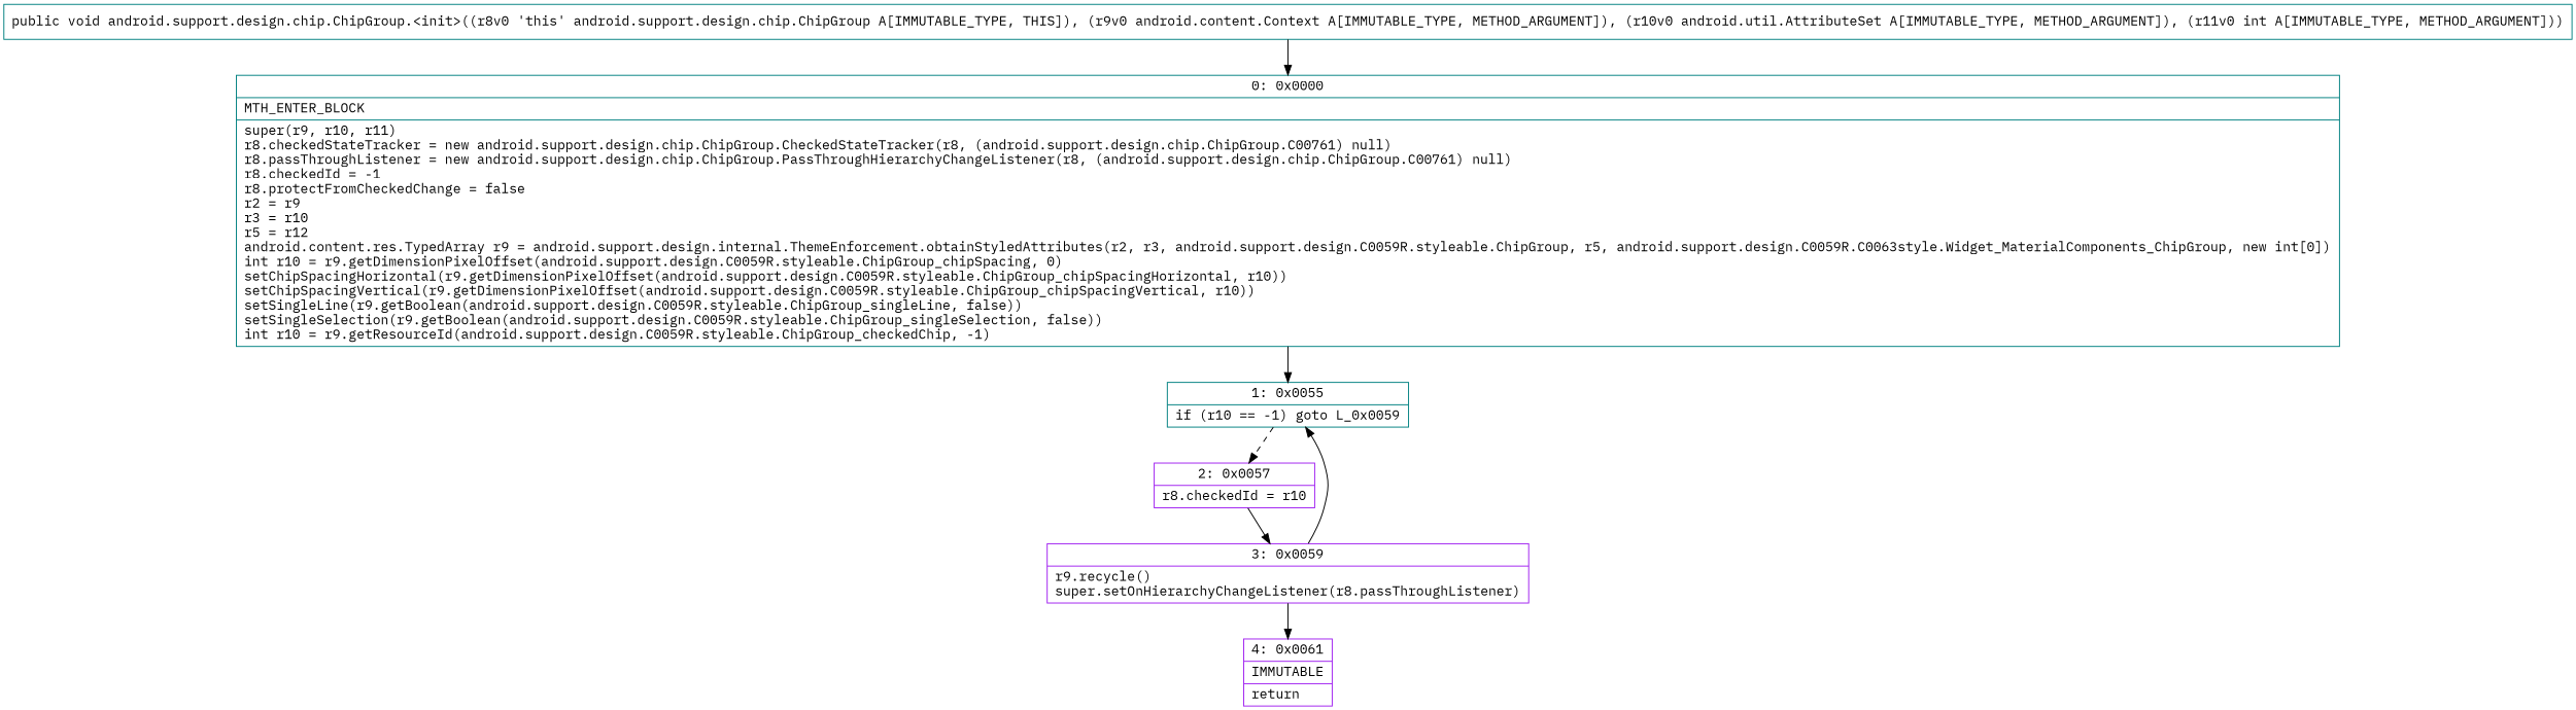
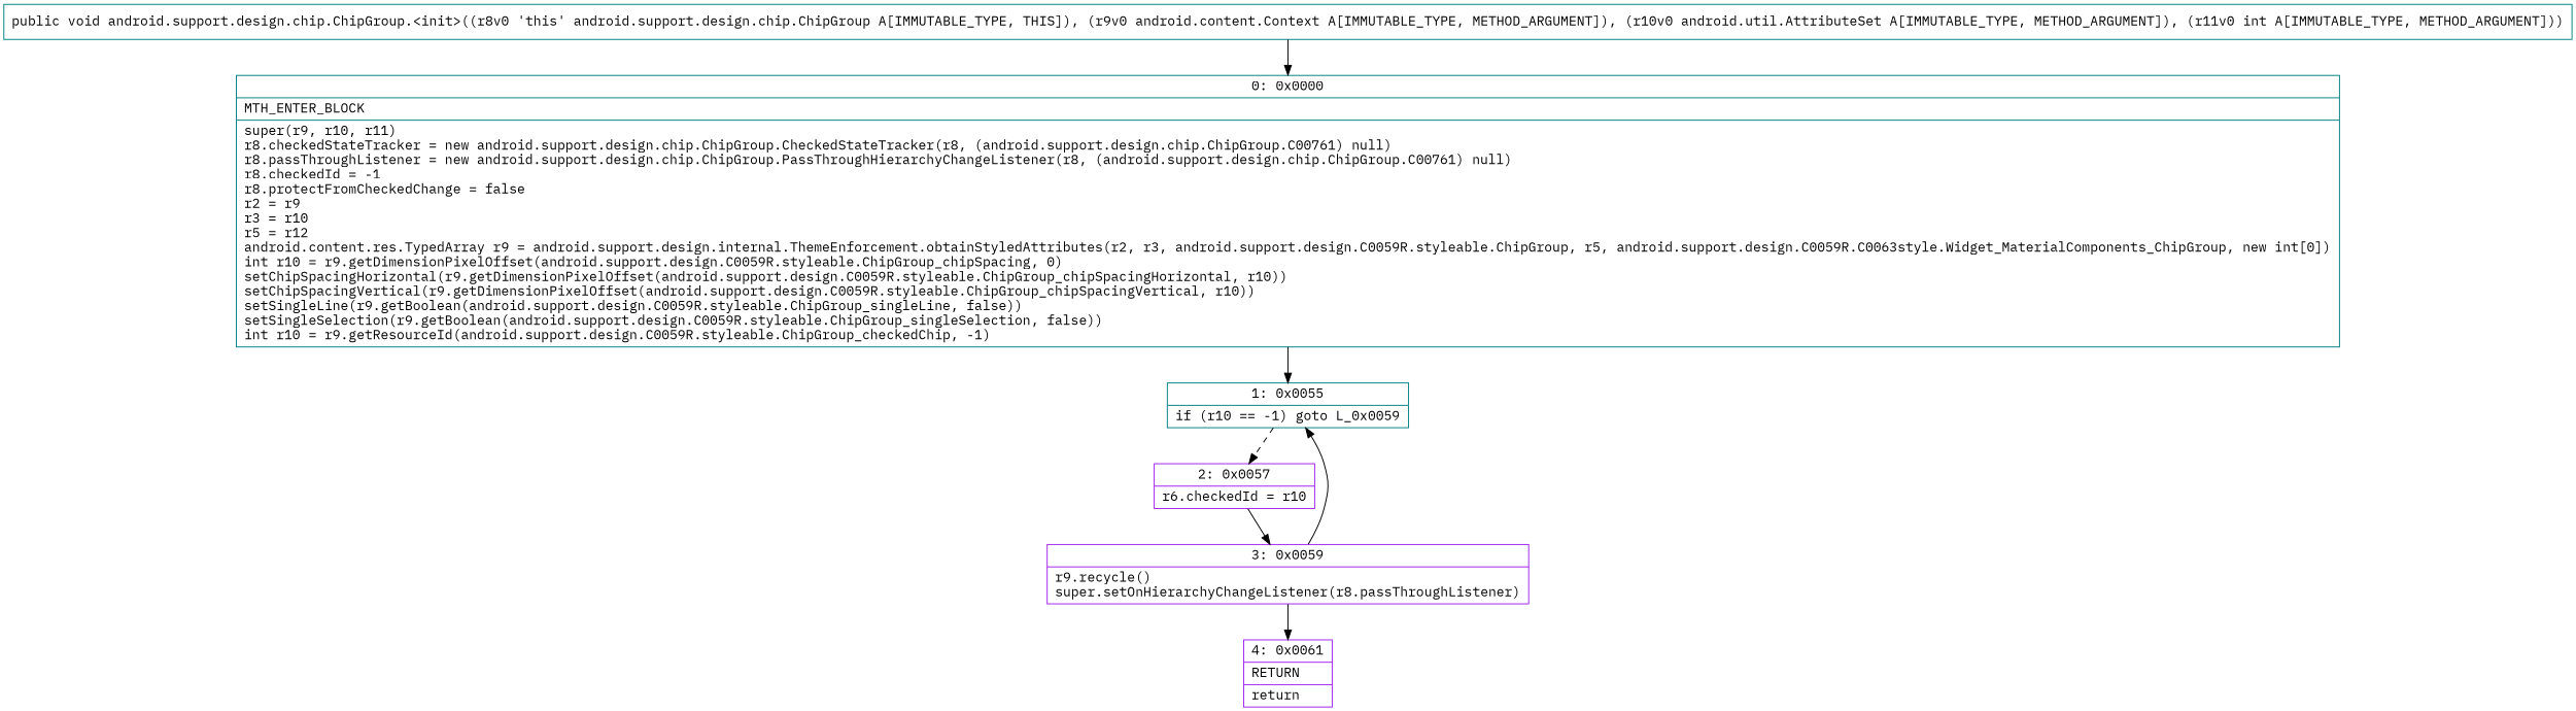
  digraph {
    fontname="IBM Plex Mono"
    node [color=teal fontname="IBM Plex Mono" shape=record]
    edge [fontname="IBM Plex Mono"]
    n1 [label="{0\:\ 0x0000|MTH_ENTER_BLOCK\l|super(r9, r10, r11)\lr8.checkedStateTracker = new android.support.design.chip.ChipGroup.CheckedStateTracker(r8, (android.support.design.chip.ChipGroup.C00761) null)\lr8.passThroughListener = new android.support.design.chip.ChipGroup.PassThroughHierarchyChangeListener(r8, (android.support.design.chip.ChipGroup.C00761) null)\lr8.checkedId = \-1\lr8.protectFromCheckedChange = false\lr2 = r9\lr3 = r10\lr5 = r12\landroid.content.res.TypedArray r9 = android.support.design.internal.ThemeEnforcement.obtainStyledAttributes(r2, r3, android.support.design.C0059R.styleable.ChipGroup, r5, android.support.design.C0059R.C0063style.Widget_MaterialComponents_ChipGroup, new int[0])\lint r10 = r9.getDimensionPixelOffset(android.support.design.C0059R.styleable.ChipGroup_chipSpacing, 0)\lsetChipSpacingHorizontal(r9.getDimensionPixelOffset(android.support.design.C0059R.styleable.ChipGroup_chipSpacingHorizontal, r10))\lsetChipSpacingVertical(r9.getDimensionPixelOffset(android.support.design.C0059R.styleable.ChipGroup_chipSpacingVertical, r10))\lsetSingleLine(r9.getBoolean(android.support.design.C0059R.styleable.ChipGroup_singleLine, false))\lsetSingleSelection(r9.getBoolean(android.support.design.C0059R.styleable.ChipGroup_singleSelection, false))\lint r10 = r9.getResourceId(android.support.design.C0059R.styleable.ChipGroup_checkedChip, \-1)\l}"]
    n2 [label="{1\:\ 0x0055|if (r10 == \-1) goto L_0x0059\l}"]
-   n3 [color=purple label="{2\:\ 0x0057|r8.checkedId = r10\l}"]
+   n3 [color=purple label="{2\:\ 0x0057|r6.checkedId = r10\l}"]
    n4 [color=purple label="{3\:\ 0x0059|r9.recycle()\lsuper.setOnHierarchyChangeListener(r8.passThroughListener)\l}"]
-   n5 [color=purple label="{4\:\ 0x0061|IMMUTABLE\l|return\l}"]
+   n5 [color=purple label="{4\:\ 0x0061|RETURN\l|return\l}"]
    n6 [label="{public void android.support.design.chip.ChipGroup.\<init\>((r8v0 'this' android.support.design.chip.ChipGroup A[IMMUTABLE_TYPE, THIS]), (r9v0 android.content.Context A[IMMUTABLE_TYPE, METHOD_ARGUMENT]), (r10v0 android.util.AttributeSet A[IMMUTABLE_TYPE, METHOD_ARGUMENT]), (r11v0 int A[IMMUTABLE_TYPE, METHOD_ARGUMENT])) }"]
    n1 -> n2
    n2 -> n3 [style=dashed]
    n3 -> n4
    n4 -> n2
    n4 -> n5
    n6 -> n1
  }
